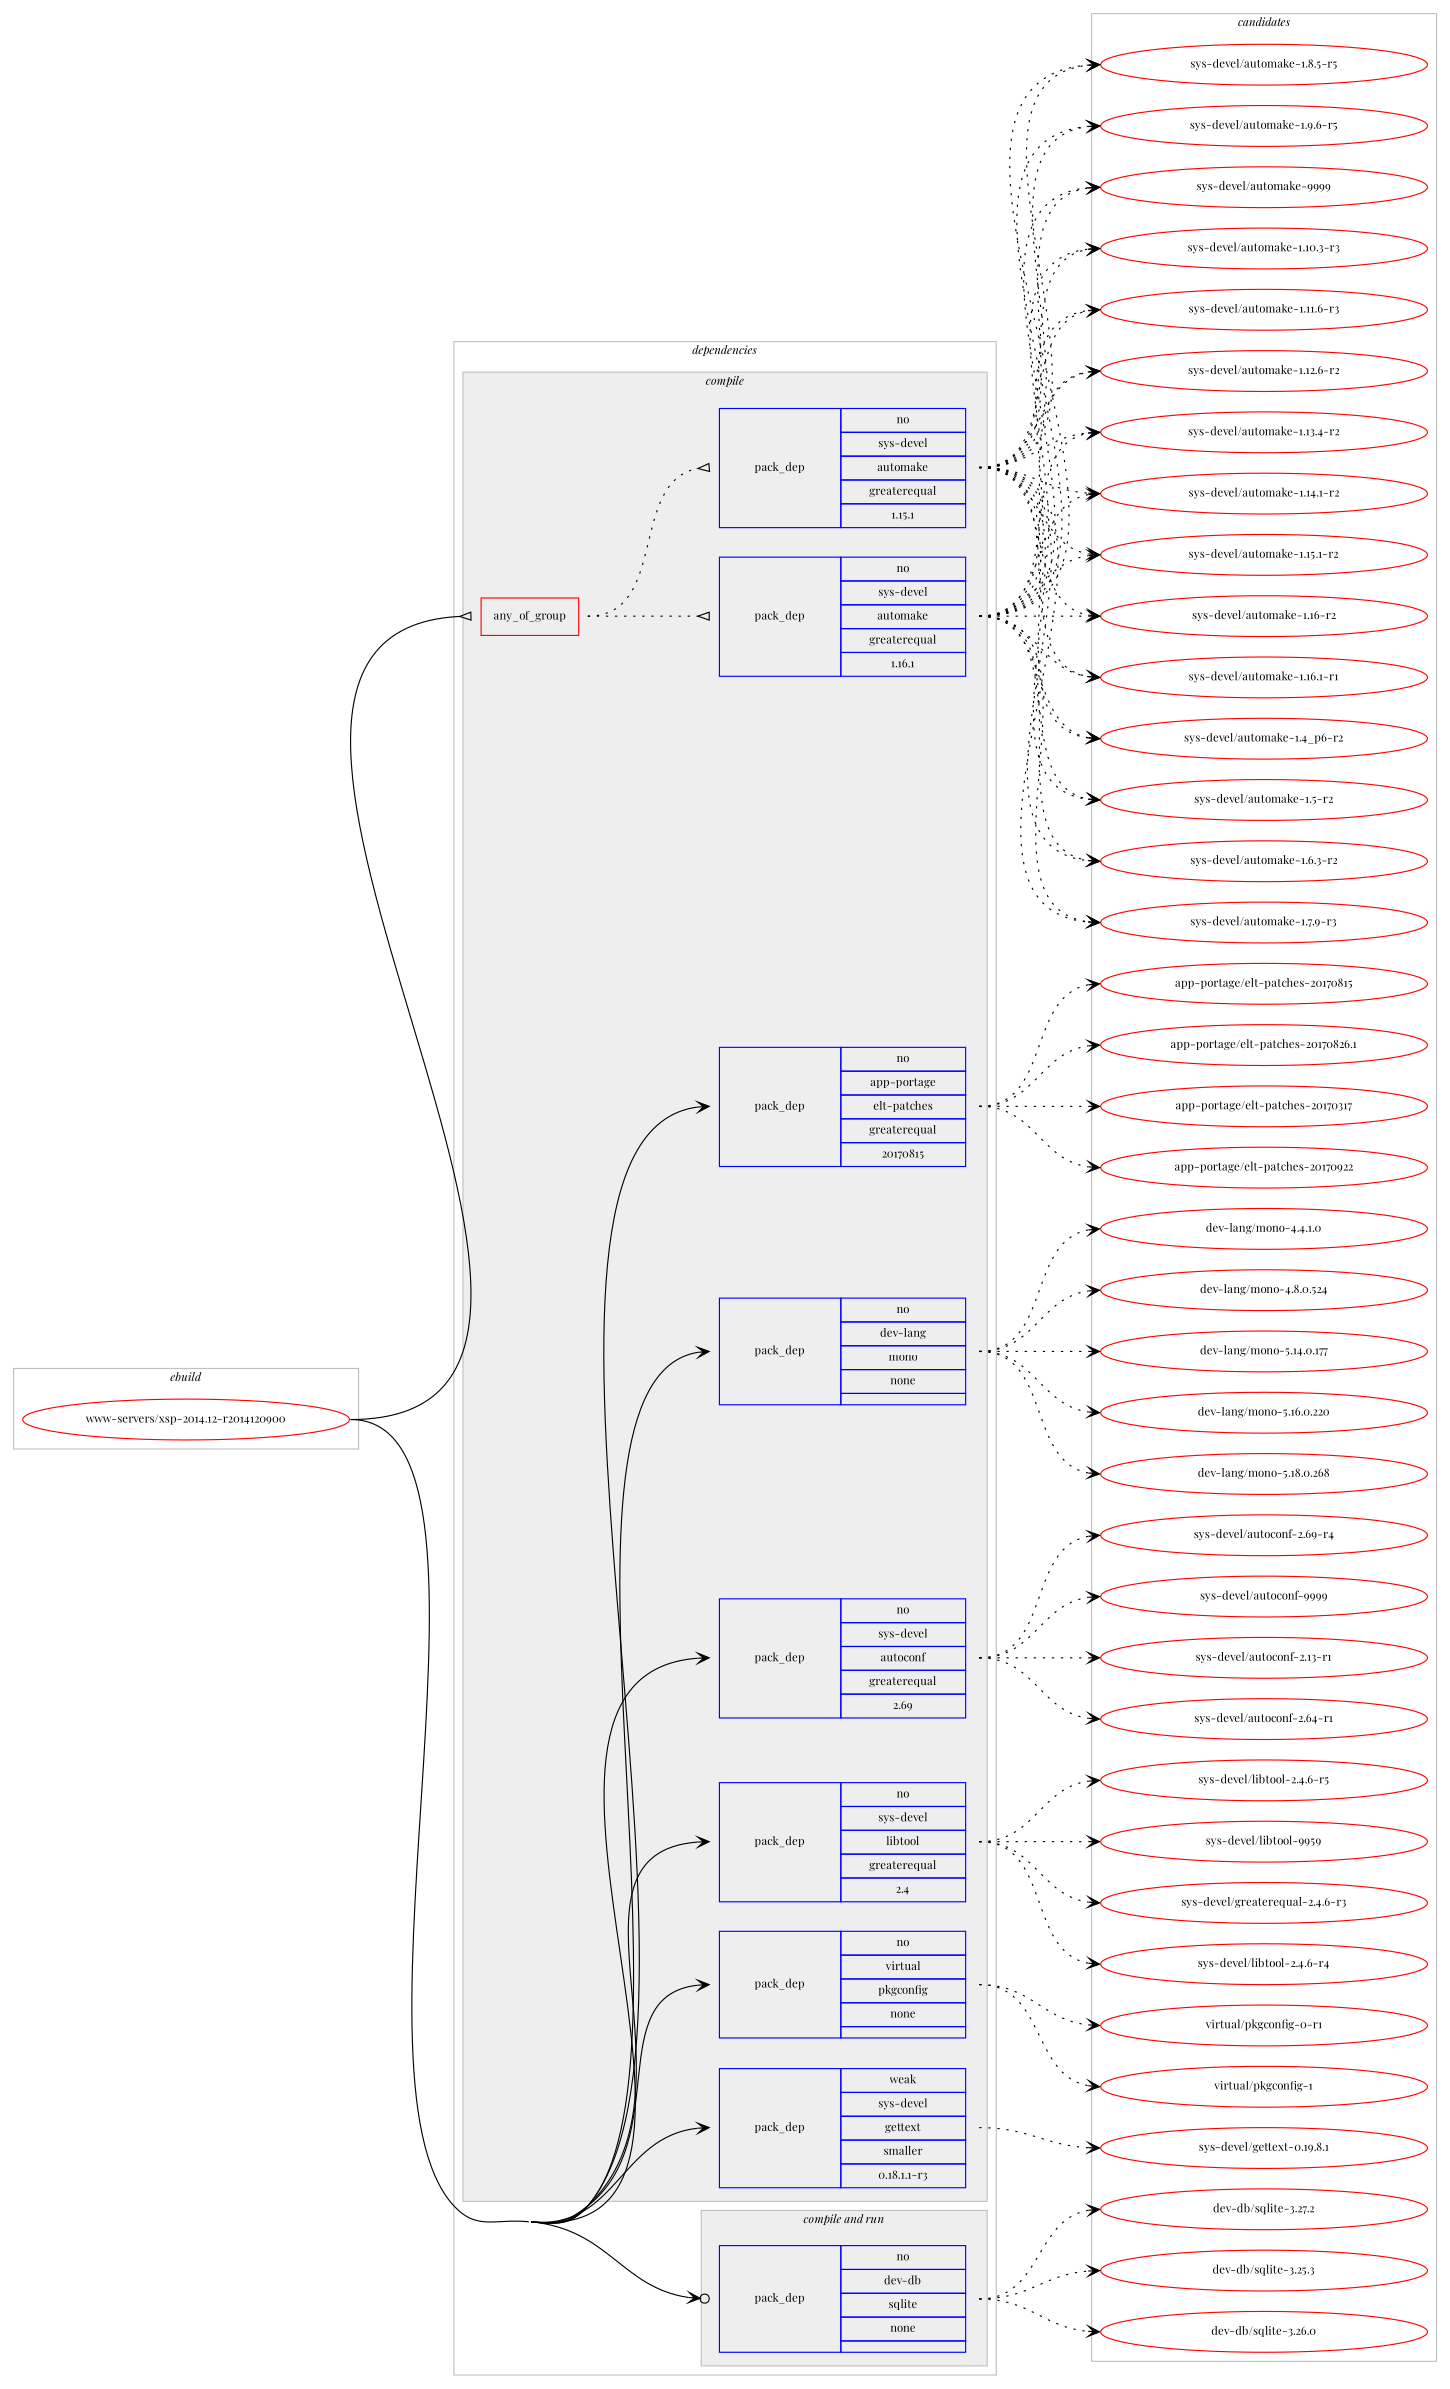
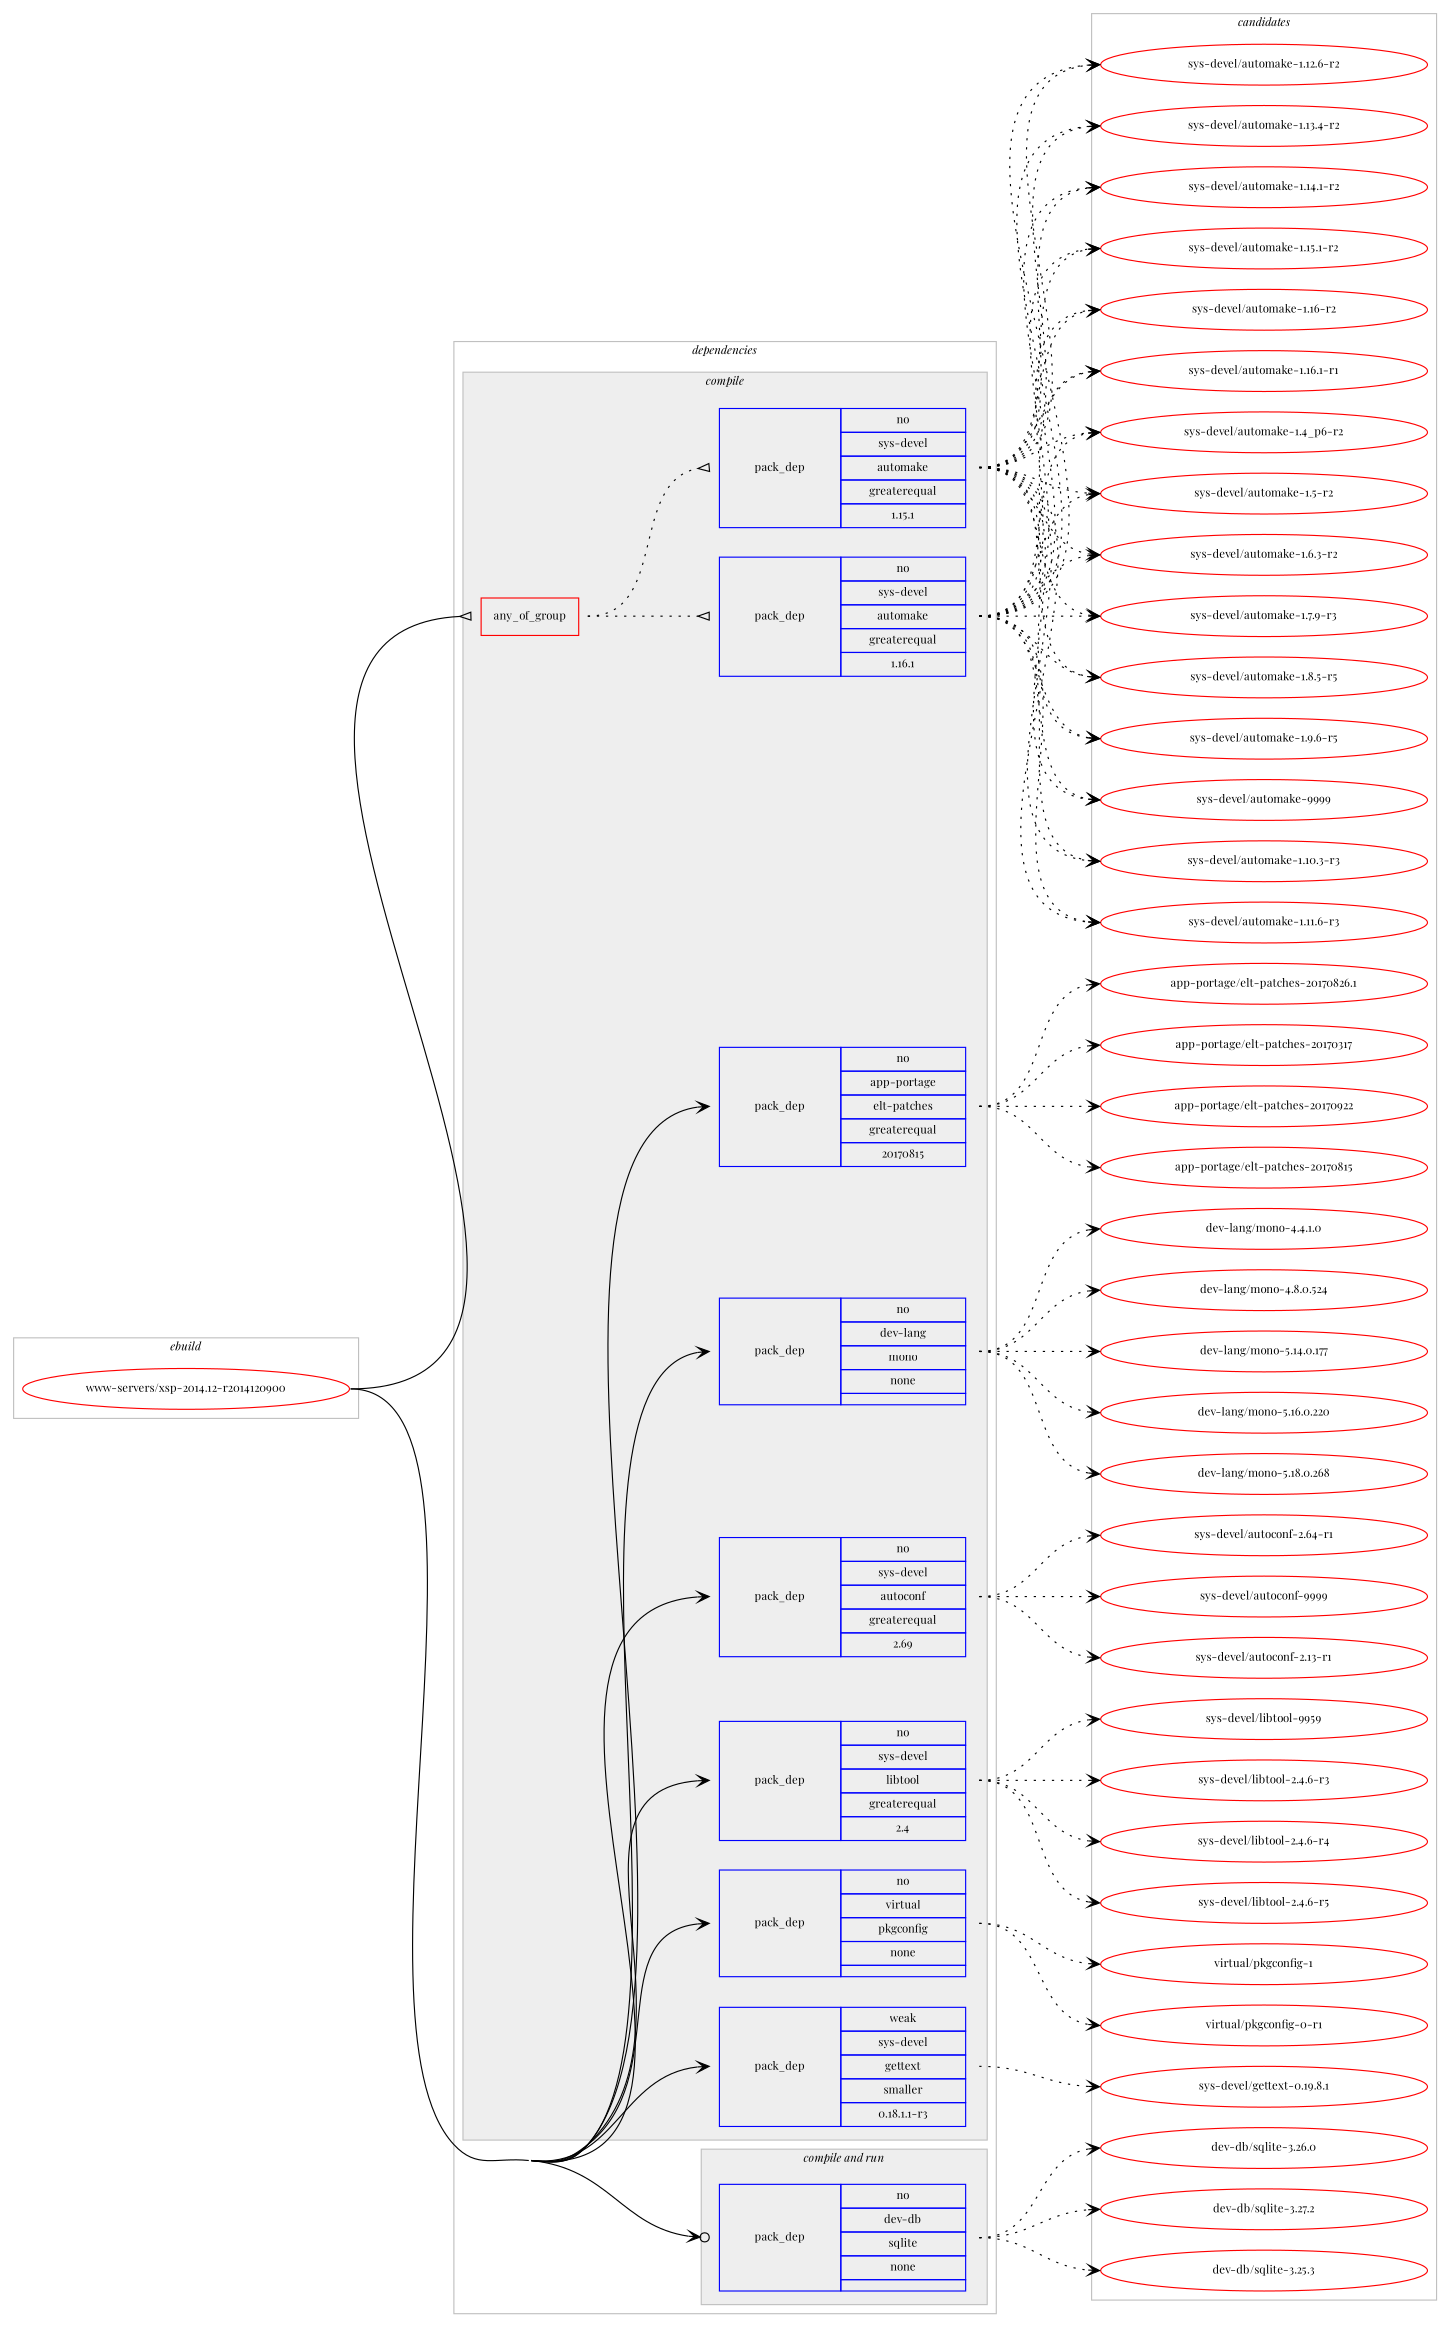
  digraph {
    compound=true
    concentrate=true
    fontname="Playfair Display"
    fontsize=10
    newrank=true
    rankdir=LR
    ranksep=1.5
    node [color=red fontname="Playfair Display" fontsize=10]
    edge [arrowhead=vee fontname="Playfair Display" headport=w style=dotted tailport=e weight=100]
    n1 [label="www-servers/xsp-2014.12-r2014120900" width=4]
    n2 [color=blue label=<<TABLE BORDER="0" CELLBORDER="1" CELLSPACING="0" CELLPADDING="4" WIDTH="220"><TR><TD ROWSPAN="6" CELLPADDING="30">pack_dep</TD></TR><TR><TD WIDTH="110">no</TD></TR><TR><TD>sys-devel</TD></TR><TR><TD>automake</TD></TR><TR><TD>greaterequal</TD></TR><TR><TD>1.16.1</TD></TR></TABLE>> shape=none]
    n3 [color=blue label=<<TABLE BORDER="0" CELLBORDER="1" CELLSPACING="0" CELLPADDING="4" WIDTH="220"><TR><TD ROWSPAN="6" CELLPADDING="30">pack_dep</TD></TR><TR><TD WIDTH="110">no</TD></TR><TR><TD>sys-devel</TD></TR><TR><TD>automake</TD></TR><TR><TD>greaterequal</TD></TR><TR><TD>1.15.1</TD></TR></TABLE>> shape=none]
    n4 [label=<<TABLE BORDER="0" CELLBORDER="1" CELLSPACING="0" CELLPADDING="4"><TR><TD CELLPADDING="10">any_of_group</TD></TR></TABLE>> shape=none]
    n5 [color=blue label=<<TABLE BORDER="0" CELLBORDER="1" CELLSPACING="0" CELLPADDING="4" WIDTH="220"><TR><TD ROWSPAN="6" CELLPADDING="30">pack_dep</TD></TR><TR><TD WIDTH="110">no</TD></TR><TR><TD>app-portage</TD></TR><TR><TD>elt-patches</TD></TR><TR><TD>greaterequal</TD></TR><TR><TD>20170815</TD></TR></TABLE>> shape=none]
    n6 [color=blue label=<<TABLE BORDER="0" CELLBORDER="1" CELLSPACING="0" CELLPADDING="4" WIDTH="220"><TR><TD ROWSPAN="6" CELLPADDING="30">pack_dep</TD></TR><TR><TD WIDTH="110">no</TD></TR><TR><TD>dev-lang</TD></TR><TR><TD>mono</TD></TR><TR><TD>none</TD></TR><TR><TD></TD></TR></TABLE>> shape=none]
    n7 [color=blue label=<<TABLE BORDER="0" CELLBORDER="1" CELLSPACING="0" CELLPADDING="4" WIDTH="220"><TR><TD ROWSPAN="6" CELLPADDING="30">pack_dep</TD></TR><TR><TD WIDTH="110">no</TD></TR><TR><TD>sys-devel</TD></TR><TR><TD>autoconf</TD></TR><TR><TD>greaterequal</TD></TR><TR><TD>2.69</TD></TR></TABLE>> shape=none]
    n8 [color=blue label=<<TABLE BORDER="0" CELLBORDER="1" CELLSPACING="0" CELLPADDING="4" WIDTH="220"><TR><TD ROWSPAN="6" CELLPADDING="30">pack_dep</TD></TR><TR><TD WIDTH="110">no</TD></TR><TR><TD>sys-devel</TD></TR><TR><TD>libtool</TD></TR><TR><TD>greaterequal</TD></TR><TR><TD>2.4</TD></TR></TABLE>> shape=none]
    n9 [color=blue label=<<TABLE BORDER="0" CELLBORDER="1" CELLSPACING="0" CELLPADDING="4" WIDTH="220"><TR><TD ROWSPAN="6" CELLPADDING="30">pack_dep</TD></TR><TR><TD WIDTH="110">no</TD></TR><TR><TD>virtual</TD></TR><TR><TD>pkgconfig</TD></TR><TR><TD>none</TD></TR><TR><TD></TD></TR></TABLE>> shape=none]
    n10 [color=blue label=<<TABLE BORDER="0" CELLBORDER="1" CELLSPACING="0" CELLPADDING="4" WIDTH="220"><TR><TD ROWSPAN="6" CELLPADDING="30">pack_dep</TD></TR><TR><TD WIDTH="110">weak</TD></TR><TR><TD>sys-devel</TD></TR><TR><TD>gettext</TD></TR><TR><TD>smaller</TD></TR><TR><TD>0.18.1.1-r3</TD></TR></TABLE>> shape=none]
    n11 [color=blue label=<<TABLE BORDER="0" CELLBORDER="1" CELLSPACING="0" CELLPADDING="4" WIDTH="220"><TR><TD ROWSPAN="6" CELLPADDING="30">pack_dep</TD></TR><TR><TD WIDTH="110">no</TD></TR><TR><TD>dev-db</TD></TR><TR><TD>sqlite</TD></TR><TR><TD>none</TD></TR><TR><TD></TD></TR></TABLE>> shape=none]
    n12 [label="sys-devel/automake-1.10.3-r3" width=4]
    n13 [label="sys-devel/automake-1.11.6-r3" width=4]
    n14 [label="sys-devel/automake-1.12.6-r2" width=4]
    n15 [label="sys-devel/automake-1.13.4-r2" width=4]
    n16 [label="sys-devel/automake-1.14.1-r2" width=4]
    n17 [label="sys-devel/automake-1.15.1-r2" width=4]
    n18 [label="sys-devel/automake-1.16-r2" width=4]
    n19 [label="sys-devel/automake-1.16.1-r1" width=4]
    n20 [label="sys-devel/automake-1.4_p6-r2" width=4]
    n21 [label="sys-devel/automake-1.5-r2" width=4]
    n22 [label="sys-devel/automake-1.6.3-r2" width=4]
    n23 [label="sys-devel/automake-1.7.9-r3" width=4]
    n24 [label="sys-devel/automake-1.8.5-r5" width=4]
    n25 [label="sys-devel/automake-1.9.6-r5" width=4]
    n26 [label="sys-devel/automake-9999" width=4]
    n27 [label="app-portage/elt-patches-20170317" width=4]
    n28 [label="app-portage/elt-patches-20170922" width=4]
    n29 [label="app-portage/elt-patches-20170815" width=4]
    n30 [label="app-portage/elt-patches-20170826.1" width=4]
    n31 [label="dev-lang/mono-4.4.1.0" width=4]
    n32 [label="dev-lang/mono-4.8.0.524" width=4]
    n33 [label="dev-lang/mono-5.14.0.177" width=4]
    n34 [label="dev-lang/mono-5.16.0.220" width=4]
    n35 [label="dev-lang/mono-5.18.0.268" width=4]
    n36 [label="sys-devel/autoconf-2.13-r1" width=4]
    n37 [label="sys-devel/autoconf-2.64-r1" width=4]
-   n38 [label="sys-devel/autoconf-2.69-r4" width=4]
    n39 [label="sys-devel/autoconf-9999" width=4]
    n40 [label="virtual/pkgconfig-0-r1" width=4]
    n41 [label="virtual/pkgconfig-1" width=4]
-   n42 [label="sys-devel/greaterequal-2.4.6-r3" width=4]
+   n42 [label="sys-devel/libtool-2.4.6-r3" width=4]
    n43 [label="sys-devel/libtool-2.4.6-r4" width=4]
    n44 [label="sys-devel/libtool-2.4.6-r5" width=4]
    n45 [label="sys-devel/libtool-9959" width=4]
    n46 [label="sys-devel/gettext-0.19.8.1" width=4]
    n47 [label="dev-db/sqlite-3.25.3" width=4]
    n48 [label="dev-db/sqlite-3.26.0" width=4]
    n49 [label="dev-db/sqlite-3.27.2" width=4]
    subgraph cluster_1 {
      color=gray
      label=<<i>ebuild</i>>
      rank=same
      n1
    }
    subgraph cluster_2 {
      color=gray
      label=<<i>dependencies</i>>
      subgraph cluster_3 {
        color=gray
        fillcolor="#eeeeee"
        label=<<i>compile</i>>
        style=filled
        subgraph sub_4 {
          color=gray
          fillcolor="#eeeeee"
          label=<<i>compile</i>>
          style=filled
          n4
          subgraph sub_5 {
            color=gray
            fillcolor="#eeeeee"
            label=<<i>compile</i>>
            style=filled
            n2
          }
          subgraph sub_6 {
            color=gray
            fillcolor="#eeeeee"
            label=<<i>compile</i>>
            style=filled
            n3
          }
        }
        subgraph sub_7 {
          color=gray
          fillcolor="#eeeeee"
          label=<<i>compile</i>>
          style=filled
          n5
        }
        subgraph sub_8 {
          color=gray
          fillcolor="#eeeeee"
          label=<<i>compile</i>>
          style=filled
          n6
        }
        subgraph sub_9 {
          color=gray
          fillcolor="#eeeeee"
          label=<<i>compile</i>>
          style=filled
          n7
        }
        subgraph sub_10 {
          color=gray
          fillcolor="#eeeeee"
          label=<<i>compile</i>>
          style=filled
          n8
        }
        subgraph sub_11 {
          color=gray
          fillcolor="#eeeeee"
          label=<<i>compile</i>>
          style=filled
          n9
        }
        subgraph sub_12 {
          color=gray
          fillcolor="#eeeeee"
          label=<<i>compile</i>>
          style=filled
          n10
        }
      }
      subgraph cluster_13 {
        color=gray
        fillcolor="#eeeeee"
        label=<<i>compile and run</i>>
        style=filled
        subgraph sub_14 {
          color=gray
          fillcolor="#eeeeee"
          label=<<i>compile and run</i>>
          style=filled
          n11
        }
      }
      subgraph cluster_15 {
        color=gray
        fillcolor="#eeeeee"
        label=<<i>run</i>>
        style=filled
      }
    }
    subgraph cluster_16 {
      color=gray
      label=<<i>candidates</i>>
      rank=same
      subgraph sub_17 {
        color=black
        label=<<i>candidates</i>>
        nodesep=1
        rank=same
        n12
        n13
        n14
        n15
        n16
        n17
        n18
        n19
        n20
        n21
        n22
        n23
        n24
        n25
        n26
      }
      subgraph sub_18 {
        color=black
        label=<<i>candidates</i>>
        nodesep=1
        rank=same
        n12
        n13
        n14
        n15
        n16
        n17
        n18
        n19
        n20
        n21
        n22
        n23
        n24
        n25
        n26
      }
      subgraph sub_19 {
        color=black
        label=<<i>candidates</i>>
        nodesep=1
        rank=same
        n27
        n28
        n29
        n30
      }
      subgraph sub_20 {
        color=black
        label=<<i>candidates</i>>
        nodesep=1
        rank=same
        n31
        n32
        n33
        n34
        n35
      }
      subgraph sub_21 {
        color=black
        label=<<i>candidates</i>>
        nodesep=1
        rank=same
        n36
        n37
-       n38
        n39
      }
      subgraph sub_22 {
        color=black
        label=<<i>candidates</i>>
        nodesep=1
        rank=same
        n40
        n41
      }
      subgraph sub_23 {
        color=black
        label=<<i>candidates</i>>
        nodesep=1
        rank=same
        n42
        n43
        n44
        n45
      }
      subgraph sub_24 {
        color=black
        label=<<i>candidates</i>>
        nodesep=1
        rank=same
        n46
      }
      subgraph sub_25 {
        color=black
        label=<<i>candidates</i>>
        nodesep=1
        rank=same
        n47
        n48
        n49
      }
    }
    n1 -> n4 [arrowhead=oinv style=solid weight=20]
    n1 -> n5 [style=solid weight=20]
    n1 -> n6 [style=solid weight=20]
    n1 -> n7 [style=solid weight=20]
    n1 -> n8 [style=solid weight=20]
    n1 -> n9 [style=solid weight=20]
    n1 -> n10 [style=solid weight=20]
    n1 -> n11 [arrowhead=odotvee style=solid weight=20]
    n2 -> n12
    n2 -> n13
    n2 -> n14
    n2 -> n15
    n2 -> n16
    n2 -> n17
    n2 -> n18
    n2 -> n19
    n2 -> n20
    n2 -> n21
    n2 -> n22
    n2 -> n23
    n2 -> n24
    n2 -> n25
    n2 -> n26
    n3 -> n12
    n3 -> n13
    n3 -> n14
    n3 -> n15
    n3 -> n16
    n3 -> n17
    n3 -> n18
    n3 -> n19
    n3 -> n20
    n3 -> n21
    n3 -> n22
    n3 -> n23
    n3 -> n24
    n3 -> n25
    n3 -> n26
    n4 -> n2 [arrowhead=oinv weight=20]
    n4 -> n3 [arrowhead=oinv weight=20]
    n5 -> n27
    n5 -> n28
    n5 -> n29
    n5 -> n30
    n6 -> n31
    n6 -> n32
    n6 -> n33
    n6 -> n34
    n6 -> n35
    n7 -> n36
    n7 -> n37
-   n7 -> n38
    n7 -> n39
    n8 -> n42
    n8 -> n43
    n8 -> n44
    n8 -> n45
    n9 -> n40
    n9 -> n41
    n10 -> n46
    n11 -> n47
    n11 -> n48
    n11 -> n49
  }
